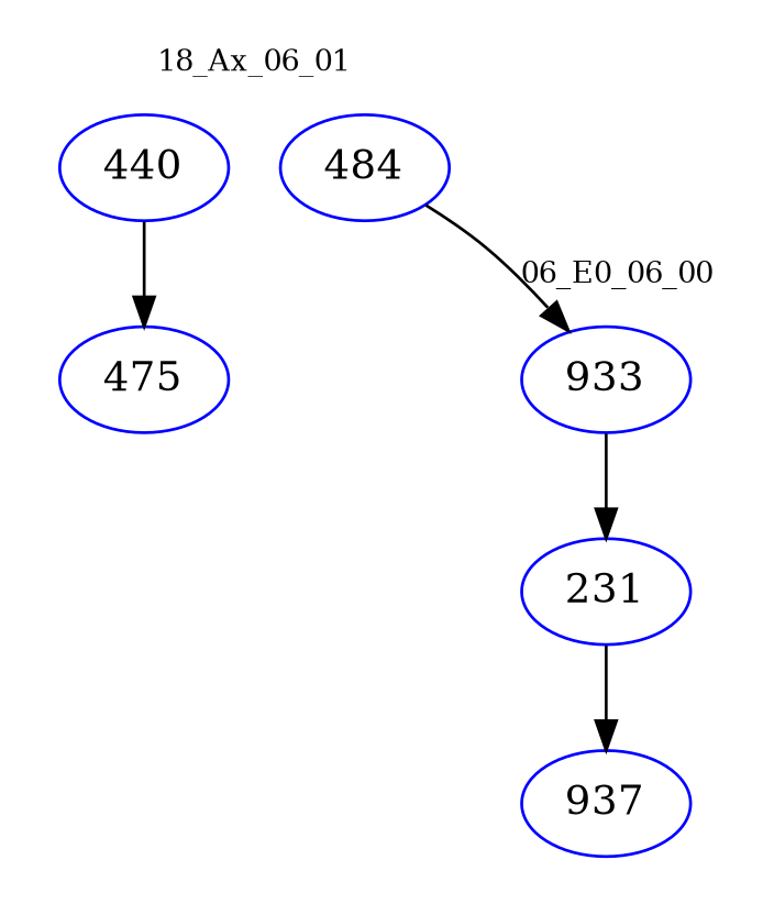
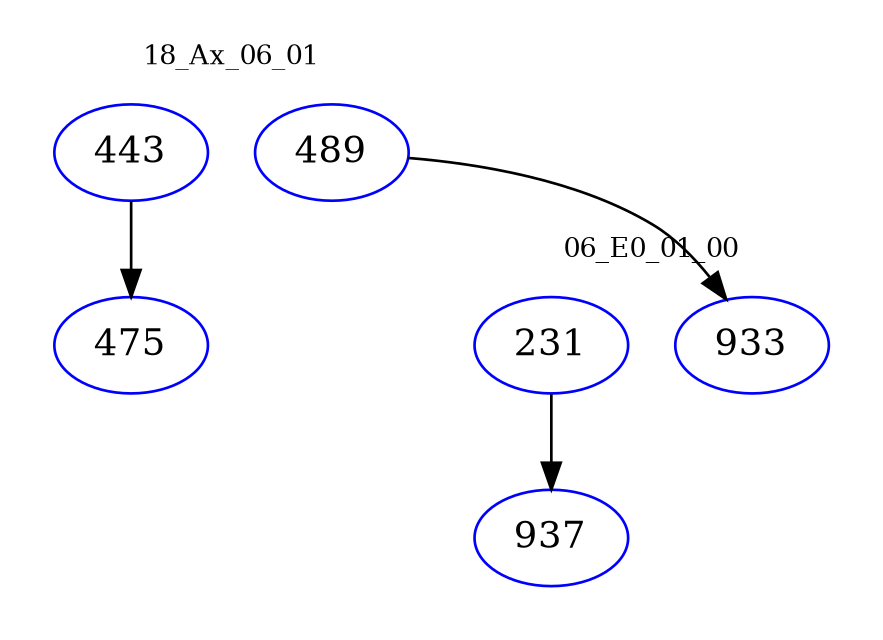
  digraph {
    node [color=blue]
    edge [color=black]
-   n1 [label=484]
-   n2 [label=440]
+   n1 [label=489]
+   n2 [label=443]
    n3 [label=475]
    n4 [label=933]
    n5 [label=231]
    n6 [label=937]
    subgraph cluster_1 {
      color=white
      fontsize=10
      label="18_Ax_06_01"
      n1
      n2
      n3
    }
    subgraph cluster_2 {
      color=white
      fontsize=10
-     label="06_E0_06_00"
+     label="06_E0_01_00"
      n4
      n5
      n6
    }
    n1 -> n4
    n2 -> n3
-   n4 -> n5
    n5 -> n6
  }
